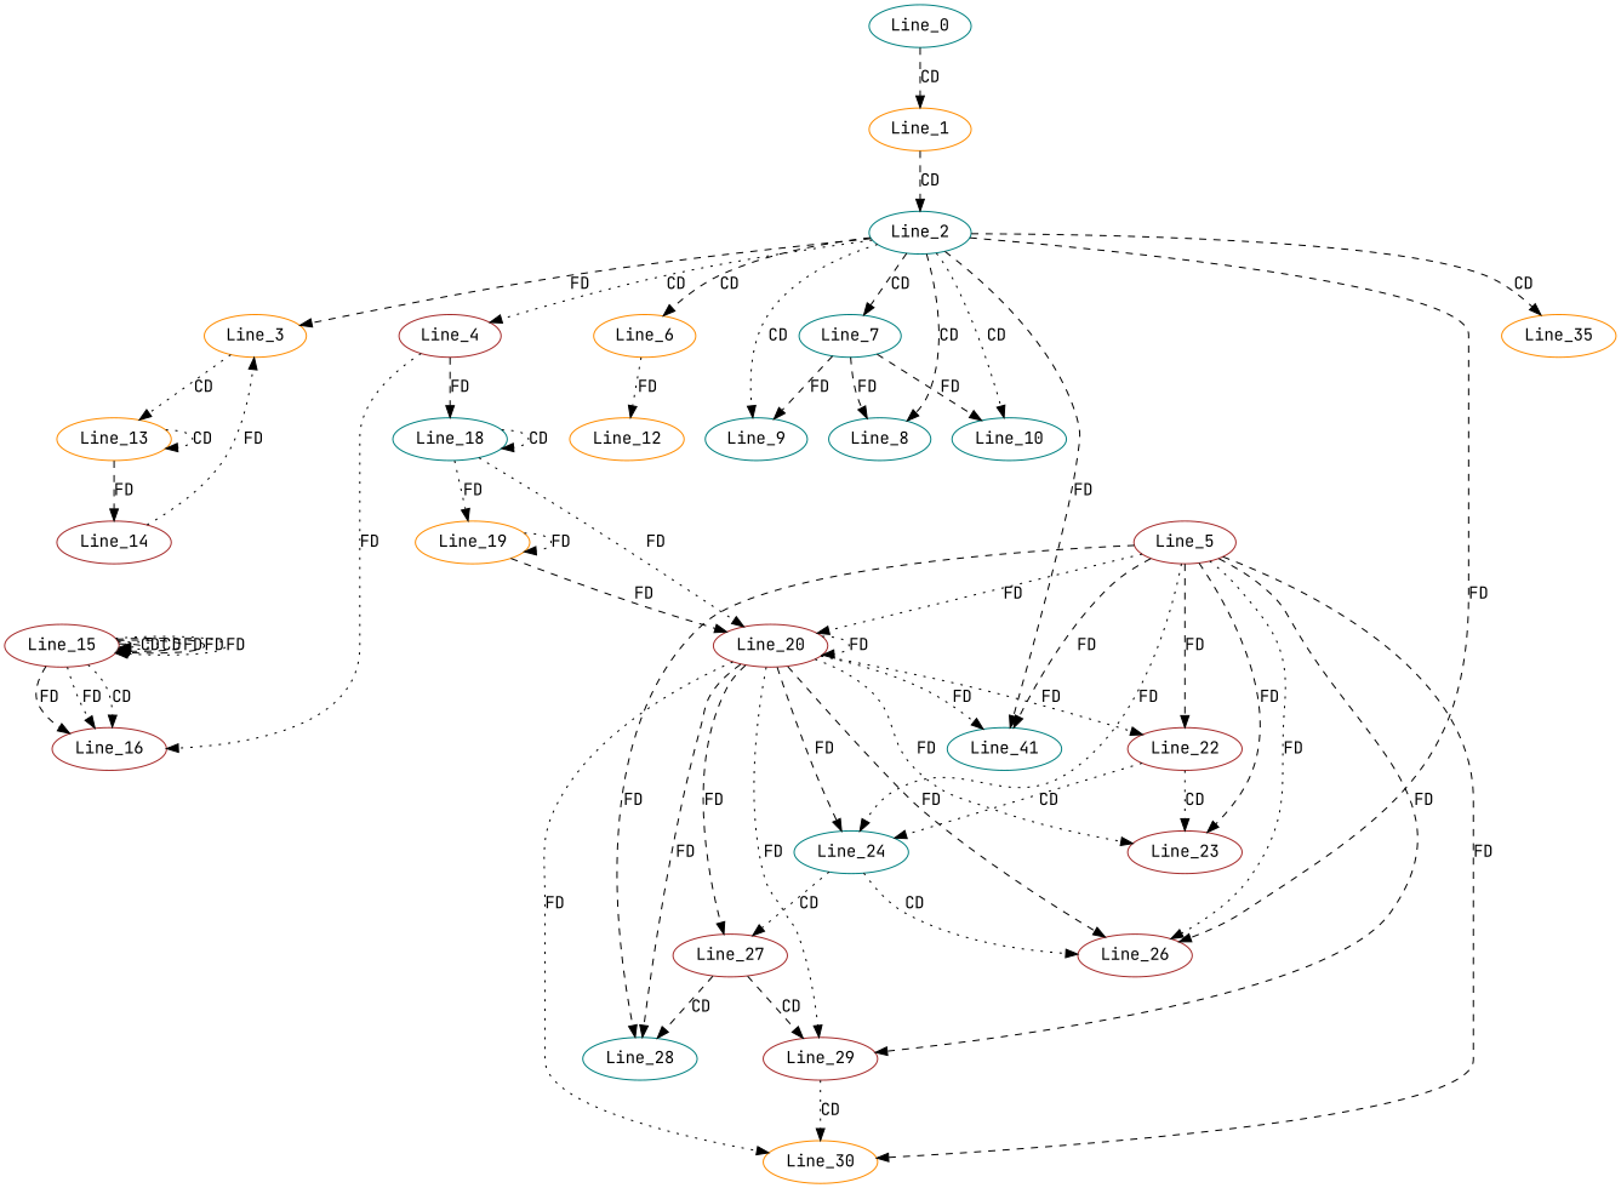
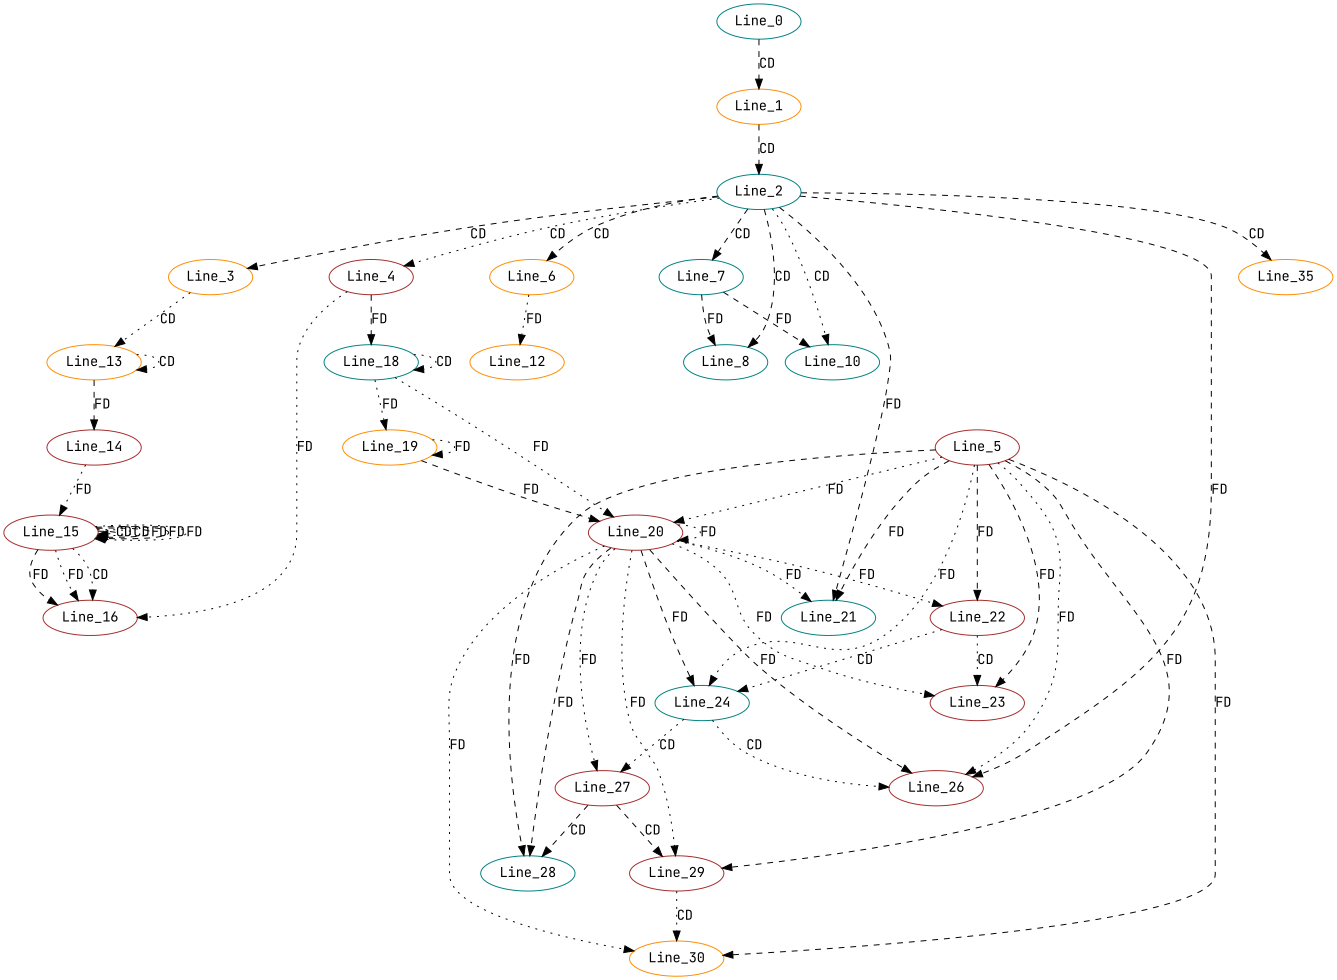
  digraph {
    fontname="JetBrains Mono"
    node [color=brown fontname="JetBrains Mono"]
    edge [fontname="JetBrains Mono" style=dotted]
    Line_0 [color=teal]
    Line_1 [color=darkorange]
    Line_2 [color=teal]
    Line_3 [color=darkorange]
    Line_4
    Line_6 [color=darkorange]
    Line_7 [color=teal]
    Line_8 [color=teal]
-   Line_9 [color=teal]
    Line_10 [color=teal]
-   Line_21 [color=teal label=Line_41]
+   Line_21 [color=teal]
    Line_26
    Line_35 [color=darkorange]
    Line_13 [color=darkorange]
    Line_16
    Line_18 [color=teal]
    Line_5
    Line_20
    Line_22
    Line_23
    Line_24 [color=teal]
    Line_28 [color=teal]
    Line_29
    Line_30 [color=darkorange]
    Line_12 [color=darkorange]
    Line_14
    Line_19 [color=darkorange]
    Line_27
    Line_15
    Line_0 -> Line_1 [label=CD style=dashed]
    Line_1 -> Line_2 [label=CD style=dashed]
-   Line_2 -> Line_3 [label=FD style=dashed]
+   Line_2 -> Line_3 [label=CD style=dashed]
    Line_2 -> Line_4 [label=CD]
    Line_2 -> Line_6 [label=CD style=dashed]
    Line_2 -> Line_7 [label=CD style=dashed]
    Line_2 -> Line_8 [label=CD style=dashed]
-   Line_2 -> Line_9 [label=CD]
    Line_2 -> Line_10 [label=CD]
    Line_2 -> Line_21 [label=FD style=dashed]
    Line_2 -> Line_26 [label=FD style=dashed]
    Line_2 -> Line_35 [label=CD style=dashed]
    Line_3 -> Line_13 [label=CD]
    Line_4 -> Line_16 [label=FD]
    Line_4 -> Line_18 [label=FD style=dashed]
    Line_6 -> Line_12 [label=FD]
    Line_7 -> Line_8 [label=FD style=dashed]
-   Line_7 -> Line_9 [label=FD style=dashed]
    Line_7 -> Line_10 [label=FD style=dashed]
    Line_13 -> Line_13 [label=CD]
    Line_13 -> Line_14 [label=FD style=dashed]
    Line_18 -> Line_18 [label=CD]
    Line_18 -> Line_20 [label=FD]
    Line_18 -> Line_19 [label=FD]
    Line_5 -> Line_21 [label=FD style=dashed]
    Line_5 -> Line_26 [label=FD]
    Line_5 -> Line_20 [label=FD]
    Line_5 -> Line_22 [label=FD style=dashed]
    Line_5 -> Line_23 [label=FD style=dashed]
    Line_5 -> Line_24 [label=FD]
    Line_5 -> Line_28 [label=FD style=dashed]
    Line_5 -> Line_29 [label=FD style=dashed]
    Line_5 -> Line_30 [label=FD style=dashed]
    Line_20 -> Line_21 [label=FD]
    Line_20 -> Line_26 [label=FD style=dashed]
    Line_20 -> Line_20 [label=FD]
    Line_20 -> Line_22 [label=FD]
    Line_20 -> Line_23 [label=FD]
    Line_20 -> Line_24 [label=FD style=dashed]
    Line_20 -> Line_28 [label=FD style=dashed]
    Line_20 -> Line_29 [label=FD]
    Line_20 -> Line_30 [label=FD]
-   Line_20 -> Line_27 [label=FD style=dashed]
+   Line_20 -> Line_27 [label=FD]
    Line_22 -> Line_23 [label=CD]
    Line_22 -> Line_24 [label=CD]
    Line_24 -> Line_26 [label=CD]
    Line_24 -> Line_27 [label=CD]
    Line_29 -> Line_30 [label=CD]
-   Line_14 -> Line_3 [label=FD]
+   Line_14 -> Line_15 [label=FD]
    Line_19 -> Line_20 [label=FD style=dashed]
    Line_19 -> Line_19 [label=FD]
    Line_27 -> Line_28 [label=CD style=dashed]
    Line_27 -> Line_29 [label=CD style=dashed]
    Line_15 -> Line_16 [label=CD]
    Line_15 -> Line_16 [label=FD style=dashed]
    Line_15 -> Line_16 [label=FD]
    Line_15 -> Line_15 [label=CD style=dashed]
    Line_15 -> Line_15 [label=CD]
    Line_15 -> Line_15 [label=FD style=dashed]
    Line_15 -> Line_15 [label=FD style=dashed]
    Line_15 -> Line_15 [label=FD]
  }
